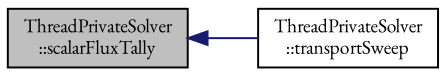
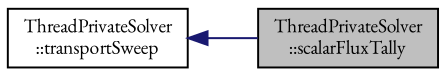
  digraph {
    rankdir=LR
    fontname="EB Garamond"
    node [color=black fontname="EB Garamond" fontsize=10 shape=record style=filled]
    n1 [fillcolor=grey75 fontcolor=black height=0.2 label="ThreadPrivateSolver\l::scalarFluxTally" width=0.4]
    n2 [fillcolor=white height=0.2 label="ThreadPrivateSolver\l::transportSweep" width=0.4]
-   n1 -> n2 [color=midnightblue dir=back fontname="EB Garamond" fontsize=10 labelfontname=Helvetica labelfontsize=10 style=solid]
+   n2 -> n1 [color=midnightblue dir=back fontname="EB Garamond" fontsize=10 labelfontname=Helvetica labelfontsize=10 style=solid]
  }
